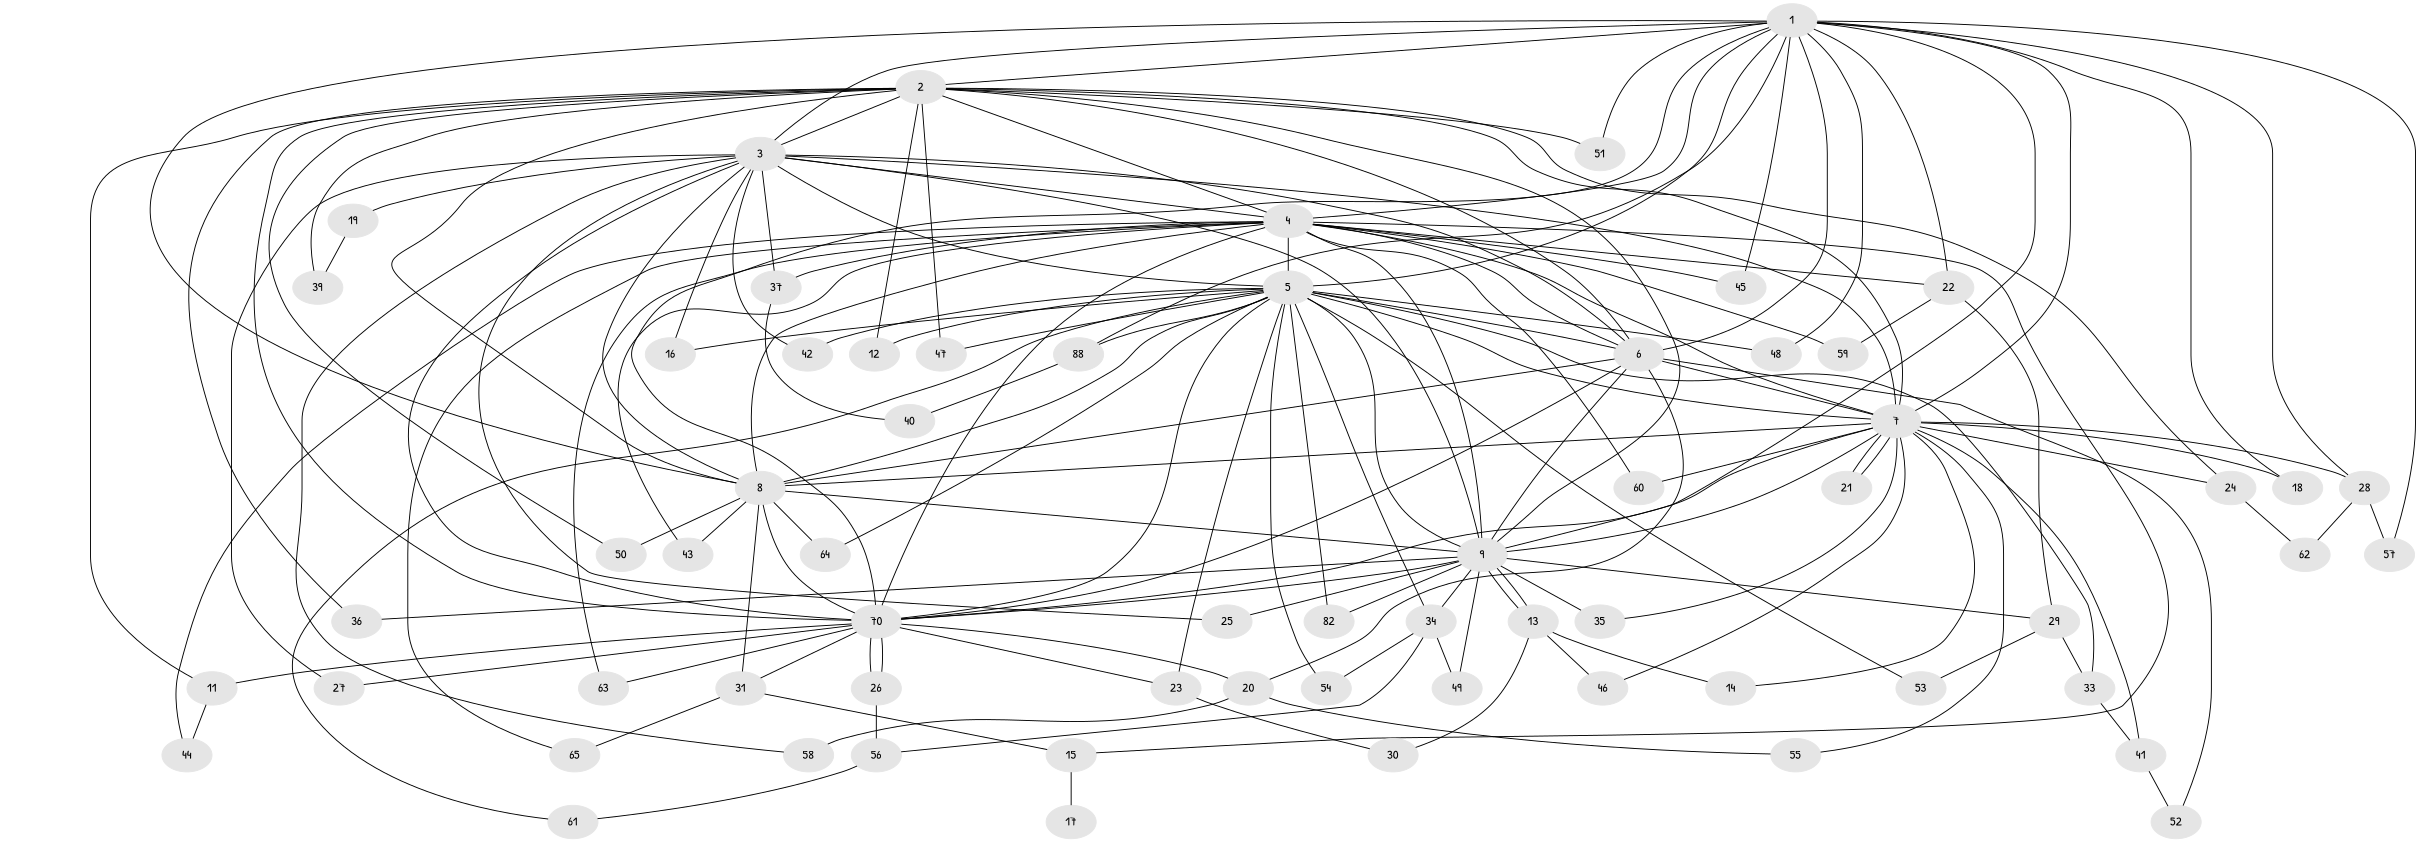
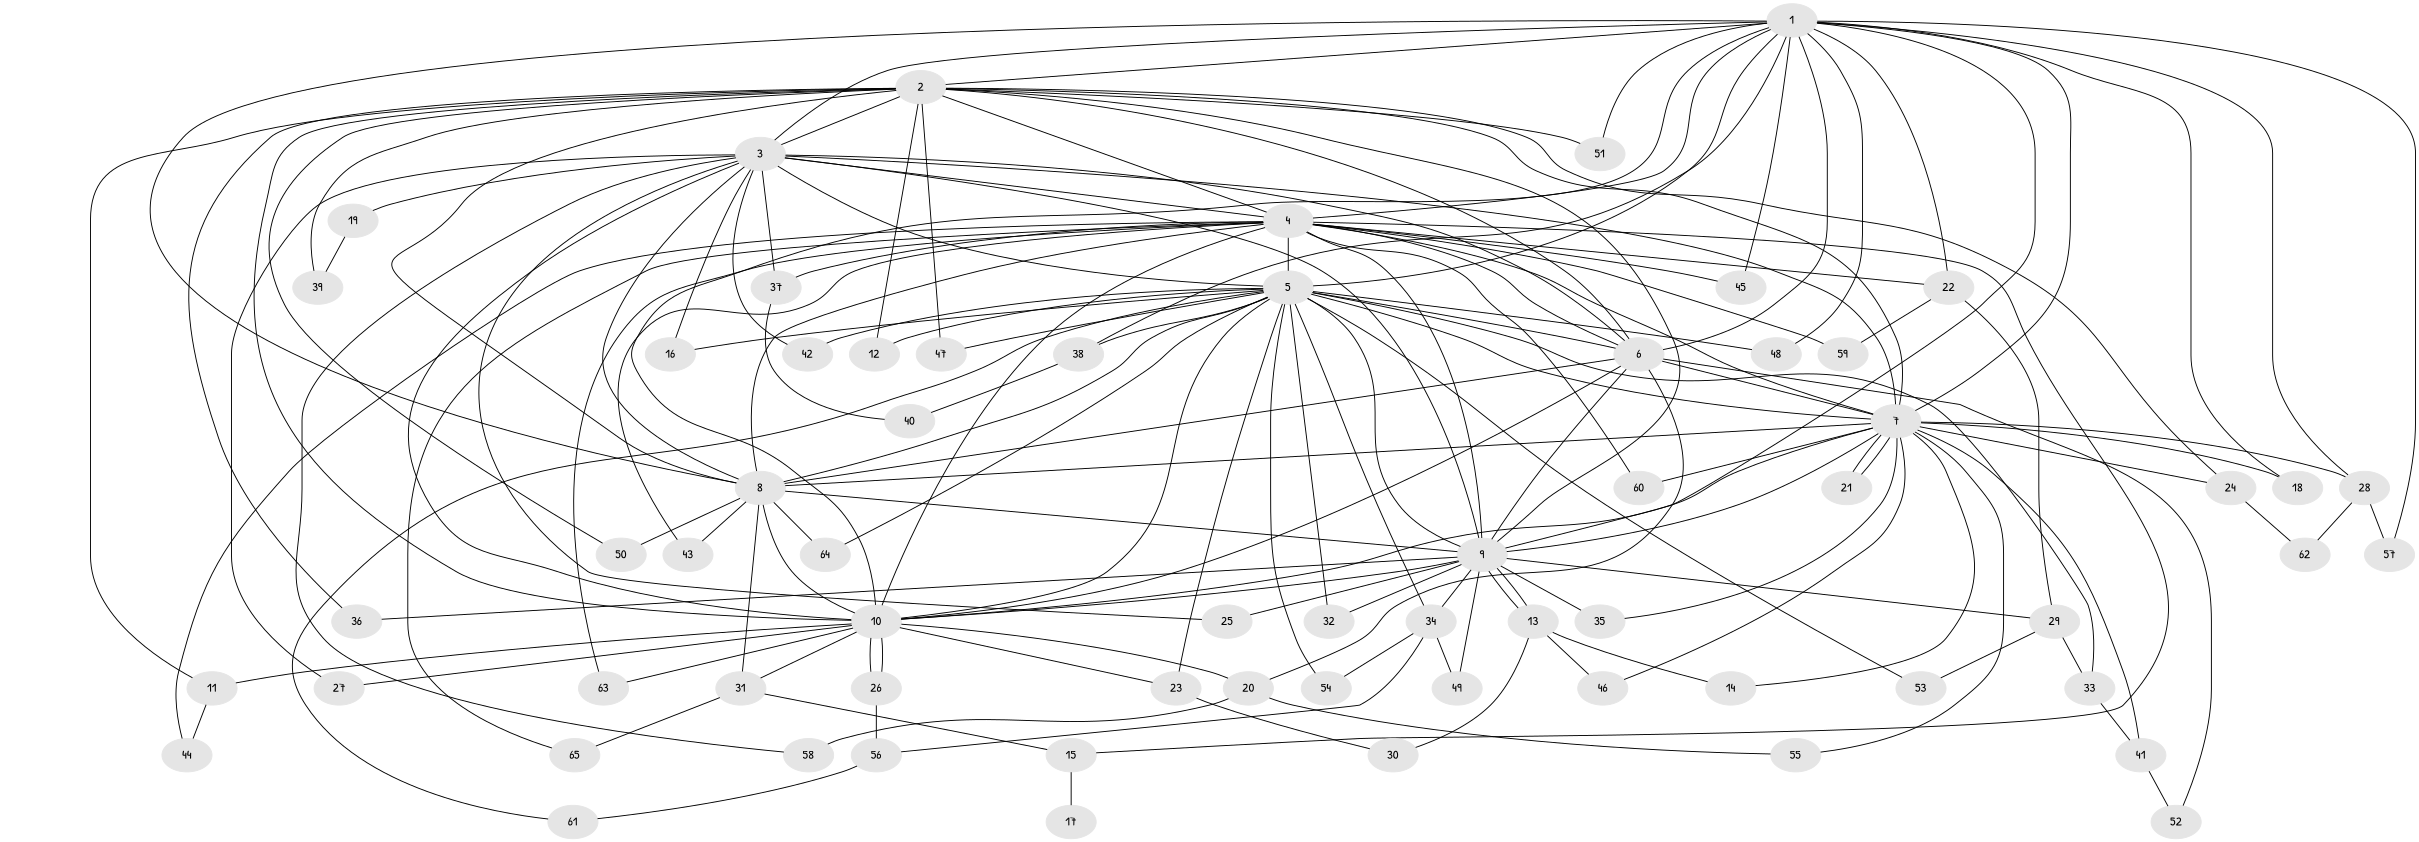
  graph {
    fontname="Patrick Hand"
    node [color=gray90 fontname="Patrick Hand" style=filled]
    edge [fontname="Patrick Hand"]
    1
    2
    3
    4
    5
    6
    7
    8
    9
-   10 [label=70]
+   10
    18
    22
    28
-   38 [label=88]
+   38
    45
    48
    51
    57
    11
    12
    24
    36
    39
    47
    50
    19
    16
    25
    27
    37
    42
    58
    15
    43
    44
    59
    60
    63
    65
    23
-   32 [label=82]
+   32
    33
    34
    53
    54
    61
    64
    20
    52
    14
    21
    35
    41
    46
    55
    31
    13
    29
    49
    26
    62
    40
    17
    30
    56
    1 -- 2
    1 -- 3
    1 -- 4
    1 -- 5
    1 -- 6
    1 -- 7
    1 -- 8
    1 -- 9
    1 -- 10
    1 -- 18
    1 -- 22
    1 -- 28
    1 -- 38
    1 -- 45
    1 -- 48
    1 -- 51
    1 -- 57
    2 -- 3
    2 -- 4
    2 -- 6
    2 -- 7
    2 -- 8
    2 -- 9
    2 -- 10
    2 -- 51
    2 -- 11
    2 -- 12
    2 -- 24
    2 -- 36
    2 -- 39
    2 -- 47
    2 -- 50
    3 -- 4
    3 -- 5
    3 -- 6
    3 -- 7
    3 -- 8
    3 -- 9
    3 -- 10
    3 -- 19
    3 -- 16
    3 -- 25
    3 -- 27
    3 -- 37
    3 -- 42
    3 -- 58
    4 -- 5
    4 -- 6
    4 -- 7
    4 -- 8
    4 -- 9
    4 -- 10
    4 -- 22
    4 -- 45
    4 -- 37
    4 -- 15
    4 -- 43
    4 -- 44
    4 -- 59
    4 -- 60
    4 -- 63
    4 -- 65
    5 -- 6
    5 -- 7
    5 -- 8
    5 -- 9
    5 -- 10
    5 -- 38
    5 -- 48
    5 -- 12
    5 -- 47
    5 -- 16
    5 -- 42
    5 -- 23
    5 -- 32
    5 -- 33
    5 -- 34
    5 -- 53
    5 -- 54
    5 -- 61
    5 -- 64
    6 -- 7
    6 -- 8
    6 -- 9
    6 -- 10
    6 -- 20
    6 -- 52
    7 -- 8
    7 -- 9
    7 -- 10
    7 -- 18
    7 -- 28
    7 -- 24
    7 -- 60
    7 -- 14
    7 -- 21
    7 -- 21
    7 -- 35
    7 -- 41
    7 -- 46
    7 -- 55
    8 -- 9
    8 -- 10
    8 -- 50
    8 -- 43
    8 -- 64
    8 -- 31
    9 -- 10
    9 -- 36
    9 -- 25
    9 -- 32
    9 -- 34
    9 -- 35
    9 -- 13
    9 -- 13
    9 -- 29
    9 -- 49
    10 -- 11
    10 -- 27
    10 -- 63
    10 -- 23
    10 -- 20
    10 -- 31
    10 -- 26
    10 -- 26
    22 -- 59
    22 -- 29
    28 -- 57
    28 -- 62
    38 -- 40
    11 -- 44
    24 -- 62
    19 -- 39
    37 -- 40
    15 -- 17
    23 -- 30
    33 -- 41
    34 -- 54
    34 -- 49
    34 -- 56
    20 -- 58
    20 -- 55
    41 -- 52
    31 -- 15
    31 -- 65
    13 -- 14
    13 -- 46
    13 -- 30
    29 -- 33
    29 -- 53
    26 -- 56
    56 -- 61
  }
